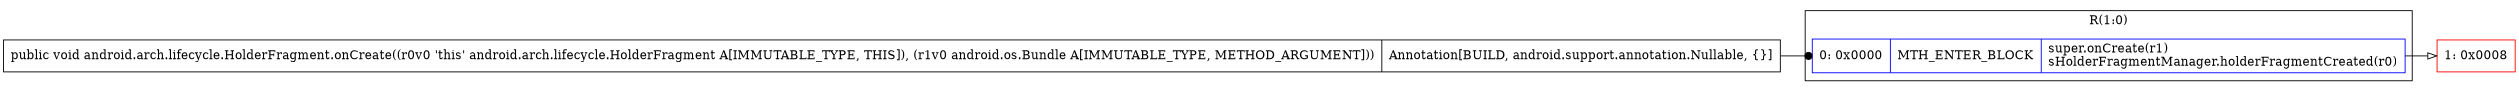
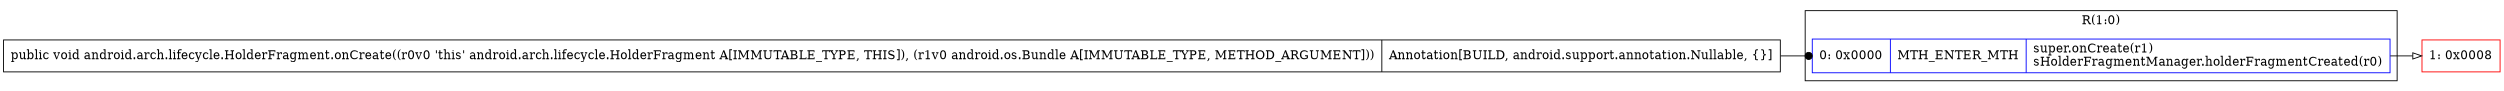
  digraph {
    rankdir=LR
    node [shape=record]
-   n1 [color=blue label="{0\:\ 0x0000|MTH_ENTER_BLOCK\l|super.onCreate(r1)\lsHolderFragmentManager.holderFragmentCreated(r0)\l}"]
+   n1 [color=blue label="{0\:\ 0x0000|MTH_ENTER_MTH\l|super.onCreate(r1)\lsHolderFragmentManager.holderFragmentCreated(r0)\l}"]
    n2 [color=red label="{1\:\ 0x0008}"]
    n3 [label="{public void android.arch.lifecycle.HolderFragment.onCreate((r0v0 'this' android.arch.lifecycle.HolderFragment A[IMMUTABLE_TYPE, THIS]), (r1v0 android.os.Bundle A[IMMUTABLE_TYPE, METHOD_ARGUMENT]))  | Annotation[BUILD, android.support.annotation.Nullable, \{\}]\l}"]
    subgraph cluster_1 {
      label="R(1:0)"
      n1
    }
    n1 -> n2 [arrowhead=onormal]
    n3 -> n1 [arrowhead=dot]
  }
